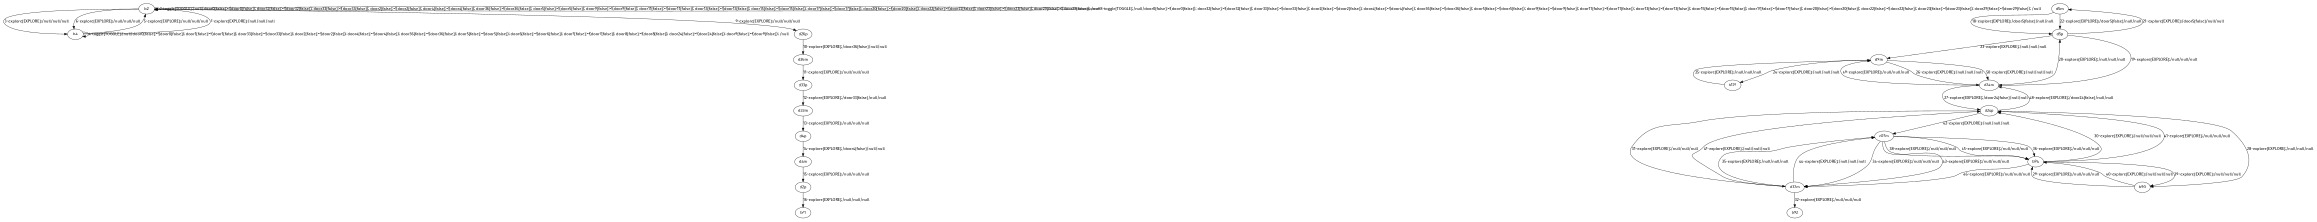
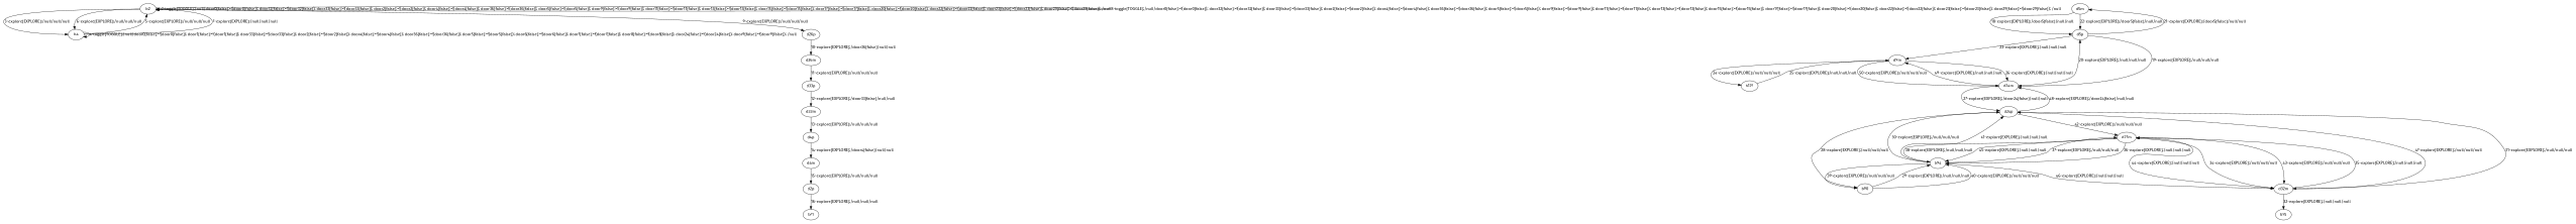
  digraph {
    fontname="Fira Sans"
    node [fontname="Fira Sans"]
    edge [fontname="Fira Sans"]
    b2
    b4
    n3 [label=d26p]
    d36m
    d33p
    d33m
    d4p
    d4m
    d2p
    b71
    d5m
    d5p
    d24m
    d9m
    d24p
    b125
    n17 [label=b90]
    d32m
    d27m
    b94
    b92
    b2 -> b2 [label="2-toggle[TOGGLE];/null/door0[false]:=!(door0[false]); door32[false]:=!(door32[false]); door33[false]:=!(door33[false]); door2[false]:=!(door2[false]); door4[false]:=!(door4[false]); door36[false]:=!(door36[false]); door5[false]:=!(door5[false]); door9[false]:=!(door9[false]); door11[false]:=!(door11[false]); door13[false]:=!(door13[false]); door15[false]:=!(door15[false]); door17[false]:=!(door17[false]); door20[false]:=!(door20[false]); door22[false]:=!(door22[false]); door23[false]:=!(door23[false]); door29[false]:=!(door29[false]); /null"]
    b2 -> b2 [label="8-toggle[TOGGLE];/null/door0[false]:=!(door0[false]); door32[false]:=!(door32[false]); door33[false]:=!(door33[false]); door2[false]:=!(door2[false]); door4[false]:=!(door4[false]); door36[false]:=!(door36[false]); door5[false]:=!(door5[false]); door9[false]:=!(door9[false]); door11[false]:=!(door11[false]); door13[false]:=!(door13[false]); door15[false]:=!(door15[false]); door17[false]:=!(door17[false]); door20[false]:=!(door20[false]); door22[false]:=!(door22[false]); door23[false]:=!(door23[false]); door29[false]:=!(door29[false]); /null"]
    b2 -> b4 [label="3-explore[EXPLORE];/null/null/null"]
    b2 -> b4 [label="6-explore[EXPLORE];/null/null/null"]
    b2 -> n3 [label="9-explore[EXPLORE];/null/null/null"]
    b4 -> b2 [label="5-explore[EXPLORE];/null/null/null"]
    b4 -> b2 [label="7-explore[EXPLORE];/null/null/null"]
    b4 -> b4 [label="4-toggle[TOGGLE];/null/door0[false]:=!(door0[false]); door1[false]:=!(door1[false]); door33[false]:=!(door33[false]); door2[false]:=!(door2[false]); door4[false]:=!(door4[false]); door36[false]:=!(door36[false]); door5[false]:=!(door5[false]); door6[false]:=!(door6[false]); door7[false]:=!(door7[false]); door8[false]:=!(door8[false]); door24[false]:=!(door24[false]); door9[false]:=!(door9[false]); /null"]
    n3 -> d36m [label="10-explore[EXPLORE];/door36[false]/null/null"]
    d36m -> d33p [label="11-explore[EXPLORE];/null/null/null"]
    d33p -> d33m [label="12-explore[EXPLORE];/door33[false]/null/null"]
    d33m -> d4p [label="13-explore[EXPLORE];/null/null/null"]
    d4p -> d4m [label="14-explore[EXPLORE];/door4[false]/null/null"]
    d4m -> d2p [label="15-explore[EXPLORE];/null/null/null"]
    d2p -> b71 [label="16-explore[EXPLORE];/null/null/null"]
    d5m -> d5p [label="18-explore[EXPLORE];/door5[false]/null/null"]
    d5m -> d5p [label="22-explore[EXPLORE];/door5[false]/null/null"]
    d5p -> d5m [label="21-explore[EXPLORE];/door5[false]/null/null"]
    d5p -> d24m [label="19-explore[EXPLORE];/null/null/null"]
    d5p -> d9m [label="23-explore[EXPLORE];/null/null/null"]
    d24m -> d5p [label="20-explore[EXPLORE];/null/null/null"]
    d24m -> d9m [label="49-explore[EXPLORE];/null/null/null"]
    d24m -> d24p [label="27-explore[EXPLORE];/door24[false]/null/null"]
    d9m -> d24m [label="26-explore[EXPLORE];/null/null/null"]
    d9m -> d24m [label="50-explore[EXPLORE];/null/null/null"]
    d9m -> b125 [label="24-explore[EXPLORE];/null/null/null"]
    d24p -> d24m [label="48-explore[EXPLORE];/door24[false]/null/null"]
    d24p -> n17 [label="28-explore[EXPLORE];/null/null/null"]
    d24p -> d32m [label="31-explore[EXPLORE];/null/null/null"]
    d24p -> d27m [label="42-explore[EXPLORE];/null/null/null"]
    b125 -> d9m [label="25-explore[EXPLORE];/null/null/null"]
    n17 -> b94 [label="29-explore[EXPLORE];/null/null/null"]
    n17 -> b94 [label="40-explore[EXPLORE];/null/null/null"]
    d32m -> d24p [label="47-explore[EXPLORE];/null/null/null"]
    d32m -> d27m [label="35-explore[EXPLORE];/null/null/null"]
    d32m -> d27m [label="44-explore[EXPLORE];/null/null/null"]
    d32m -> b92 [label="32-explore[EXPLORE];/null/null/null"]
    d27m -> d32m [label="34-explore[EXPLORE];/null/null/null"]
    d27m -> d32m [label="43-explore[EXPLORE];/null/null/null"]
    d27m -> b94 [label="36-explore[EXPLORE];/null/null/null"]
    d27m -> b94 [label="38-explore[EXPLORE];/null/null/null"]
    d27m -> b94 [label="45-explore[EXPLORE];/null/null/null"]
    b94 -> d24p [label="30-explore[EXPLORE];/null/null/null"]
    b94 -> d24p [label="41-explore[EXPLORE];/null/null/null"]
    b94 -> n17 [label="39-explore[EXPLORE];/null/null/null"]
    b94 -> d32m [label="46-explore[EXPLORE];/null/null/null"]
+   b94 -> d27m [label="37-explore[EXPLORE];/null/null/null"]
  }
